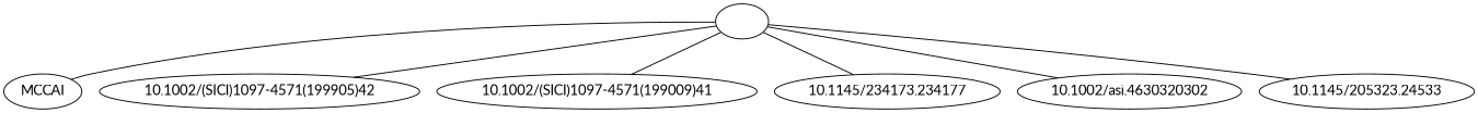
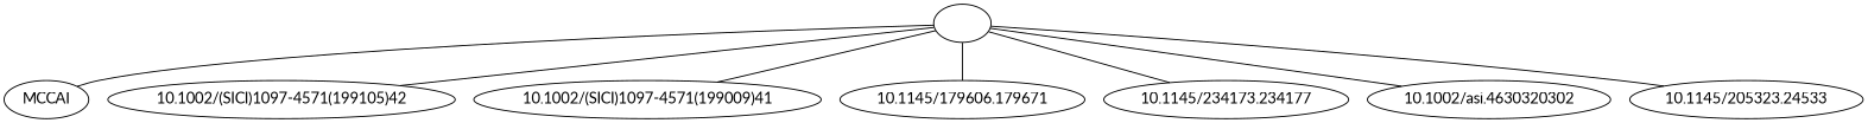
  strict graph {
    fontname=Lato
    node [fontname=Lato]
    edge [fontname=Lato]
    ""
    MCCAI
-   "10.1002/(SICI)1097-4571(199105)42" [label="10.1002/(SICI)1097-4571(199905)42"]
+   "10.1002/(SICI)1097-4571(199105)42"
    "10.1002/(SICI)1097-4571(199009)41"
+   "10.1145/179606.179671"
    "10.1145/234173.234177"
    "10.1002/asi.4630320302"
    n8 [label="10.1145/205323.24533"]
    "" -- MCCAI
    "" -- "10.1002/(SICI)1097-4571(199105)42"
    "" -- "10.1002/(SICI)1097-4571(199009)41"
+   "" -- "10.1145/179606.179671"
    "" -- "10.1145/234173.234177"
    "" -- "10.1002/asi.4630320302"
    "" -- n8
  }
